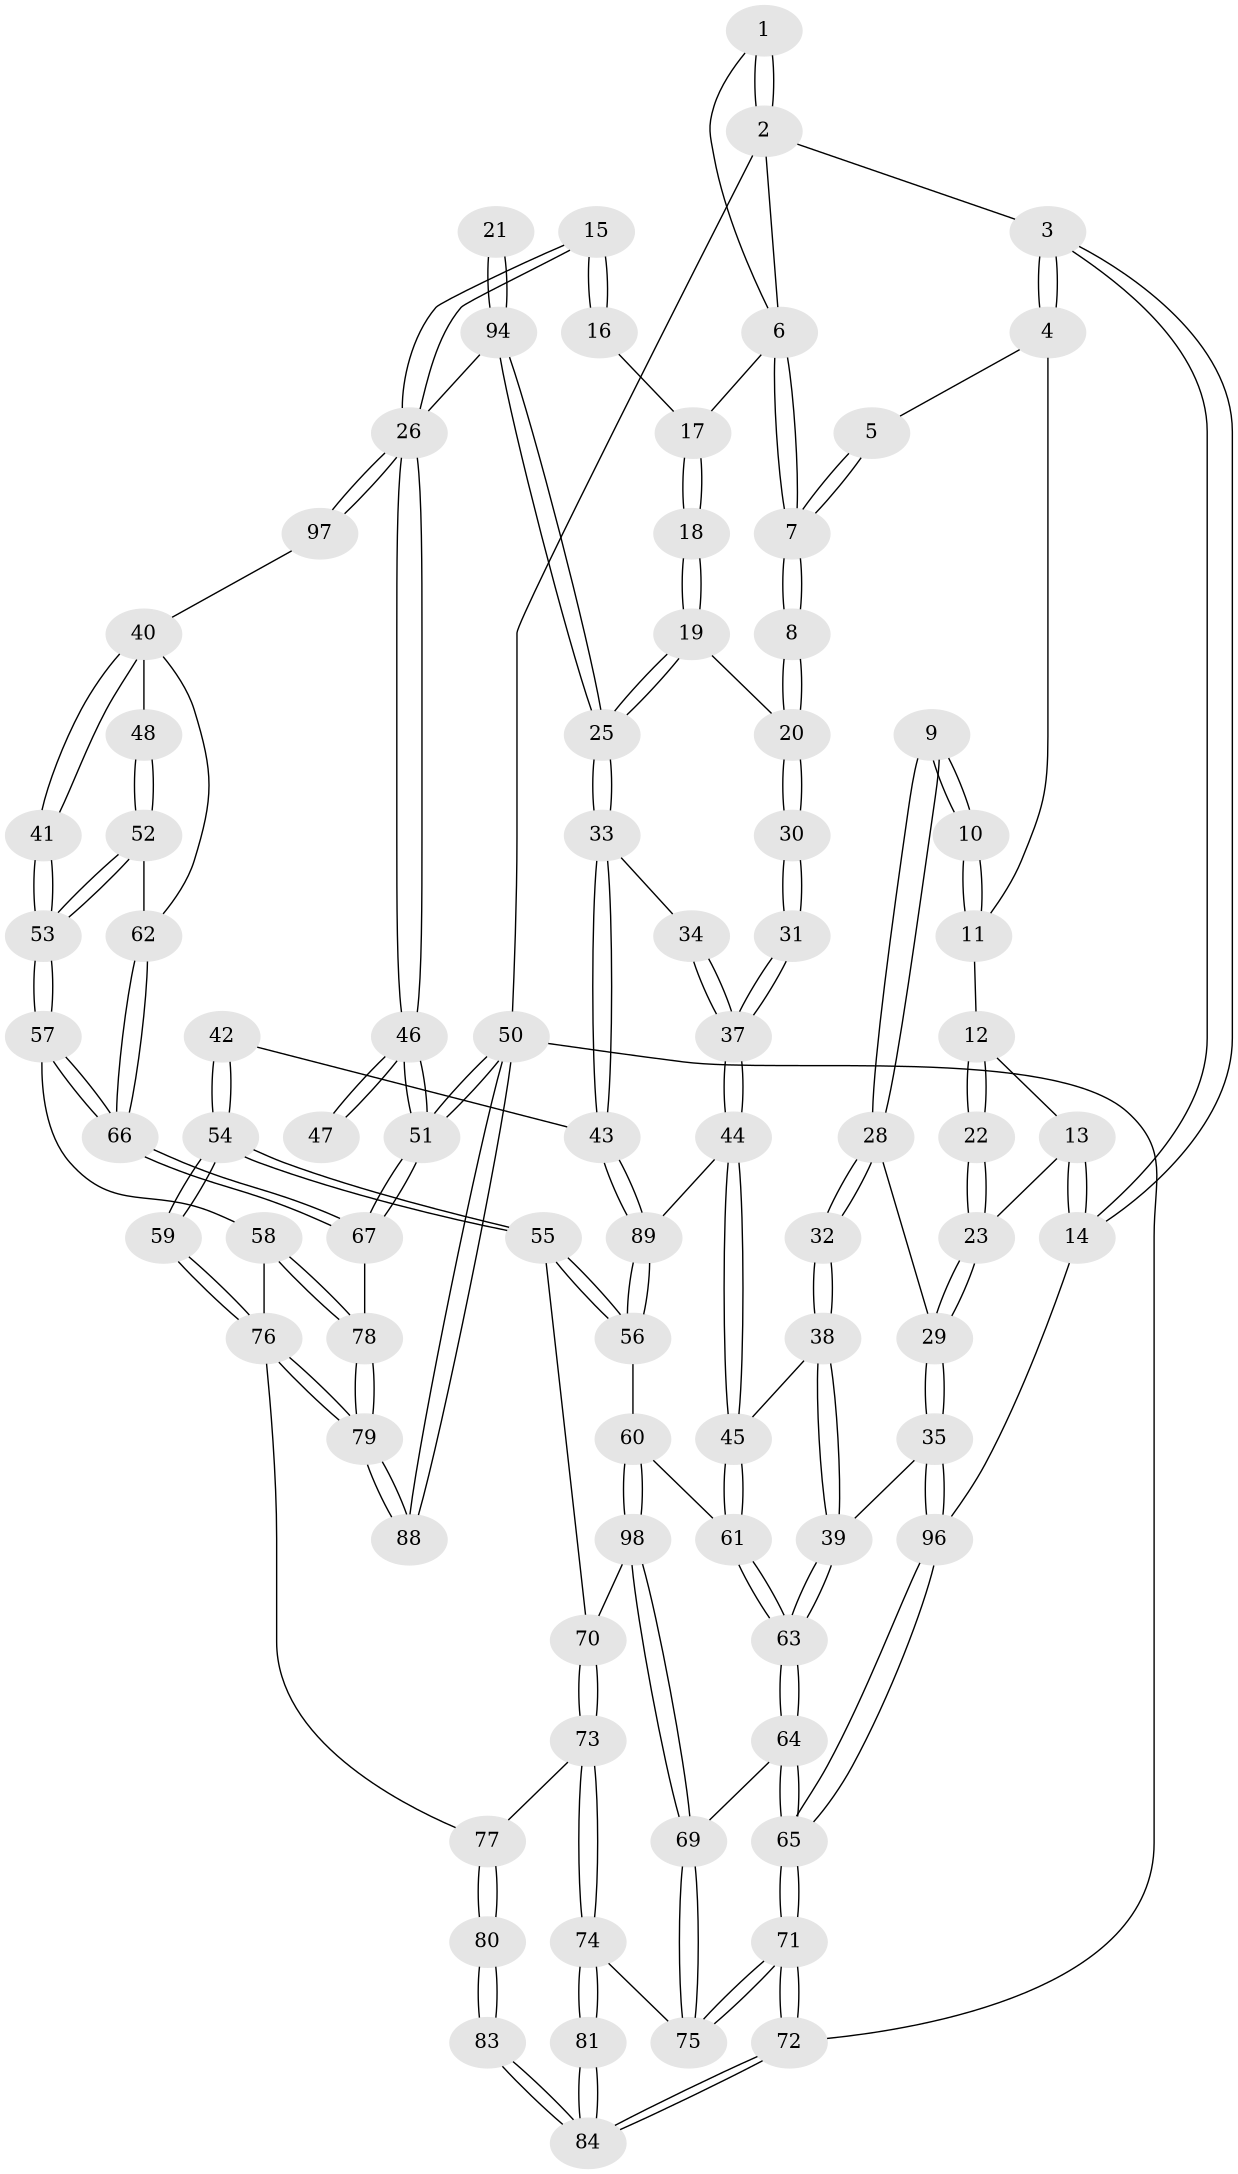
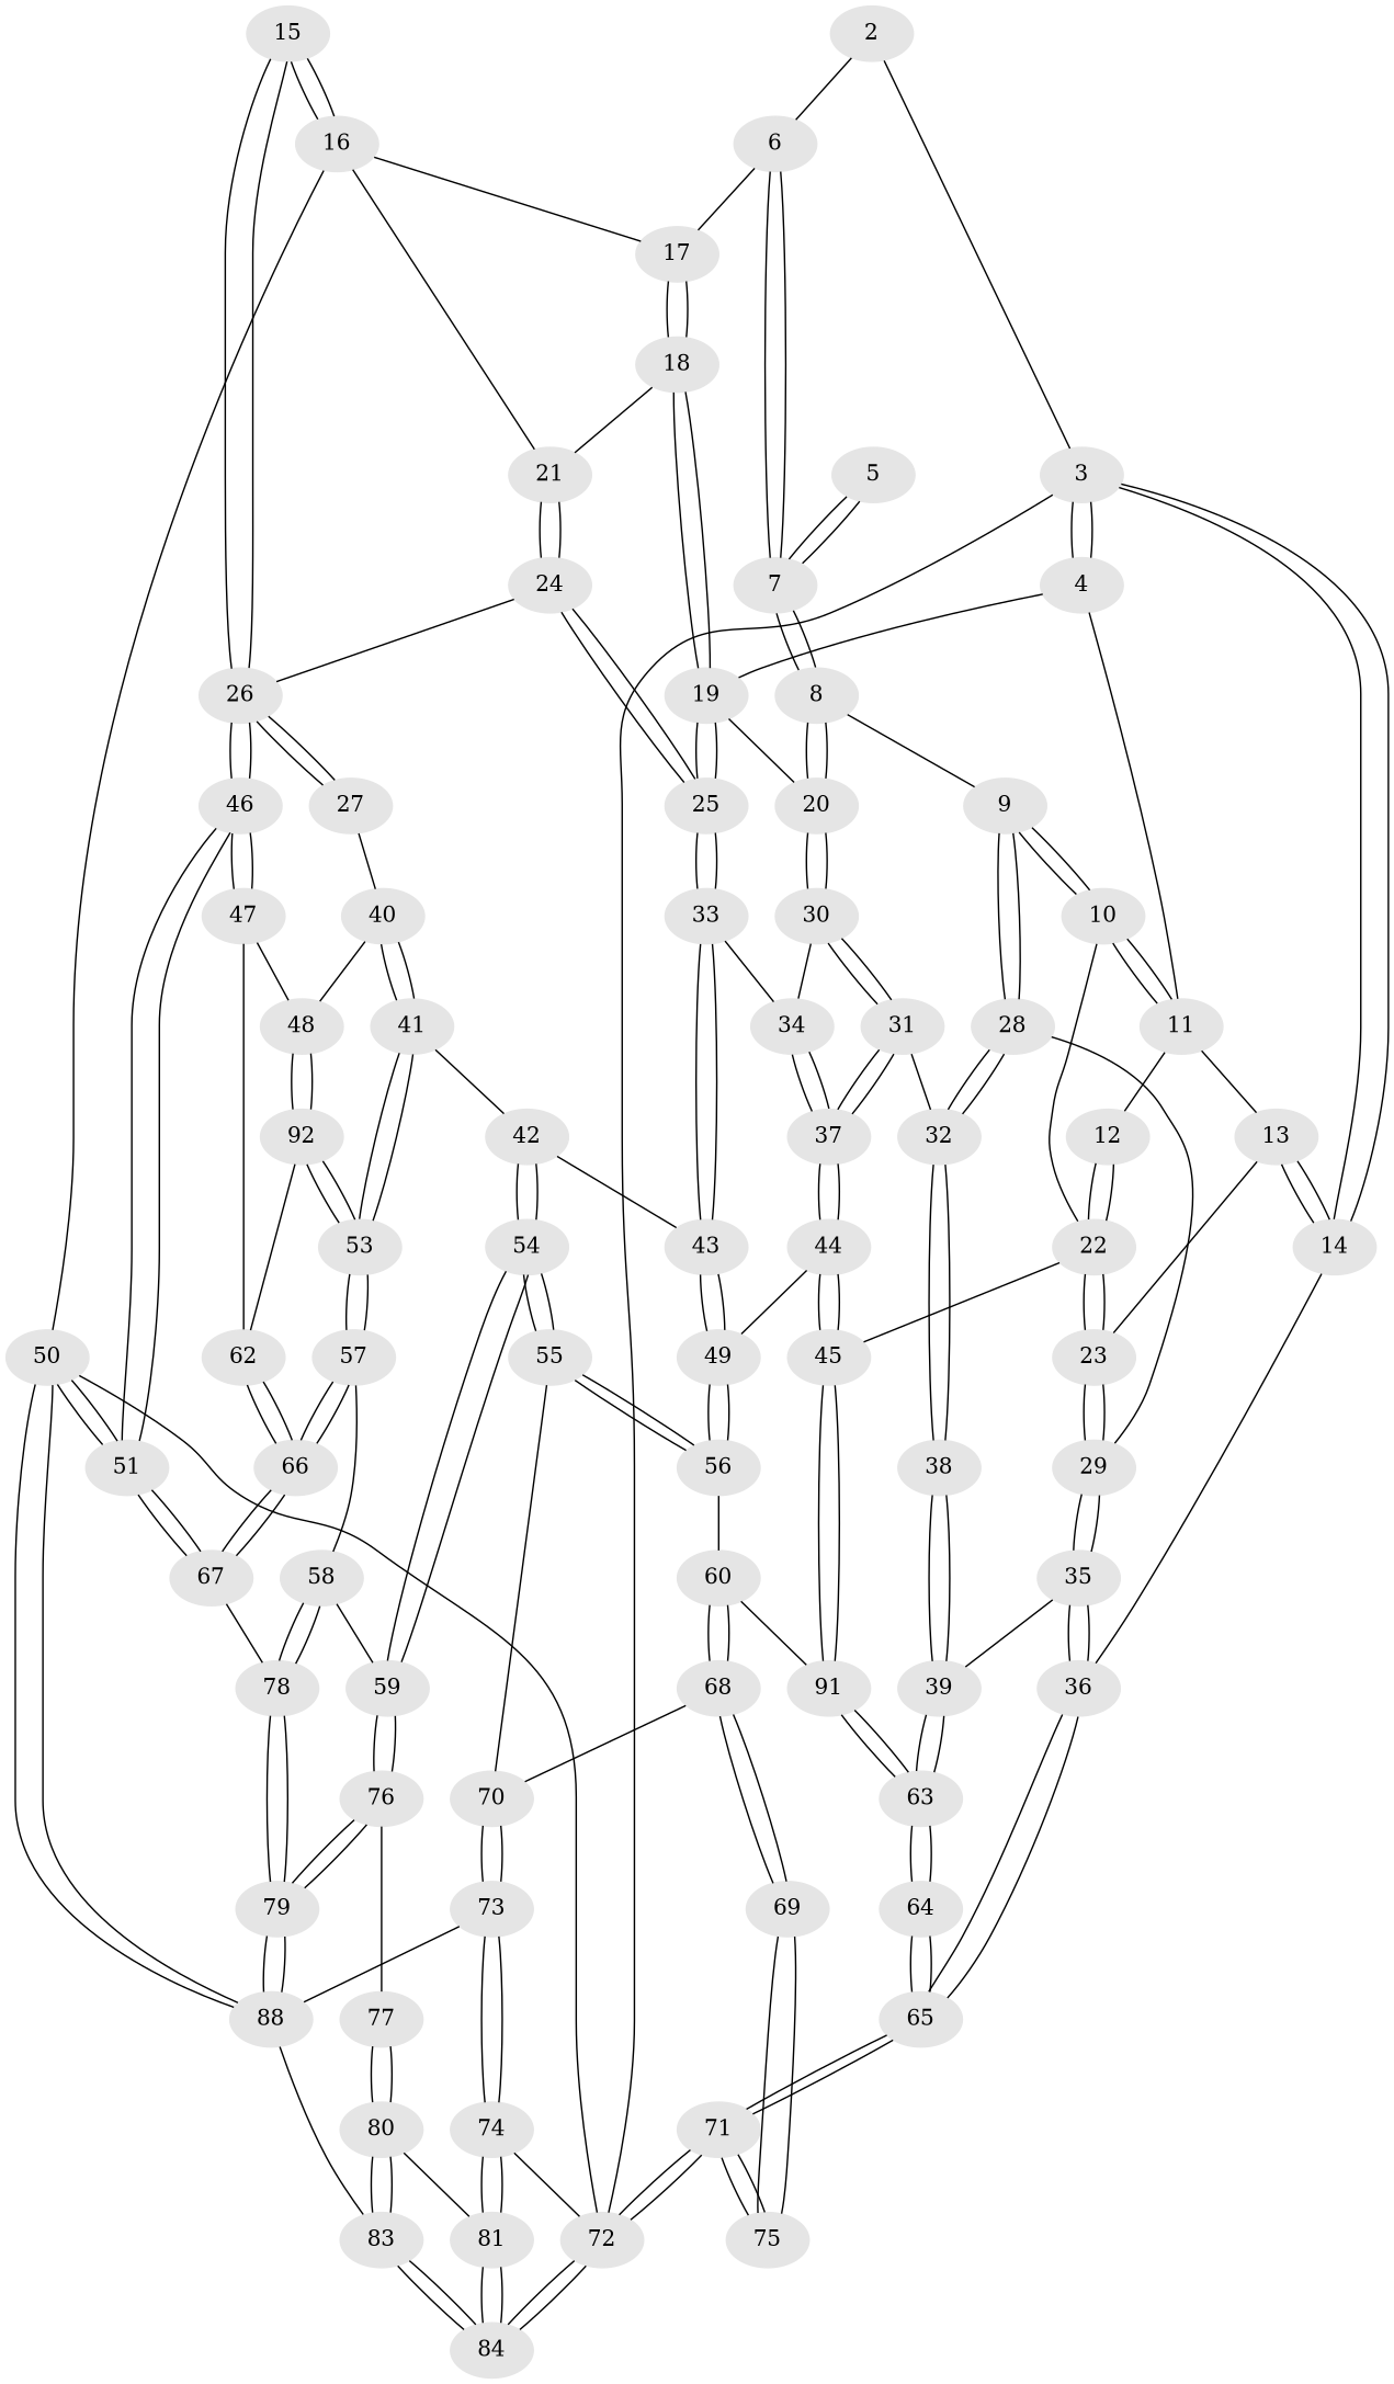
  graph {
    node [color=gray90 style=filled]
-   1
    2
    6
    3
    50
    7
    17
    4
    14
    72
    15
    16
    26
    51
    n15 [label=88]
    5
    11
-   36 [label=96]
+   36
    84
    12
    8
    18
    9
    20
    10
    28
    30
    22
    29
    32
    23
    13
    65
    21
-   27 [label=97]
+   27
    46
-   24 [label=94]
+   24
    19
    25
    33
    31
    34
    35
    40
    43
    47
    41
    48
    38
    39
    37
    44
    45
-   49 [label=89]
+   49
    63
    71
-   61
+   61 [label=91]
    64
    42
    53
-   52
+   52 [label=92]
    54
    57
    55
    59
    56
    62
    67
    66
    60
    83
    78
    58
    70
    76
    73
-   68 [label=98]
+   68
    79
    77
    69
    75
    74
    81
    80
-   1 -- 2
-   1 -- 2
-   1 -- 6
    2 -- 6
    2 -- 3
-   2 -- 50
+   16 -- 50
    6 -- 7
    6 -- 7
    6 -- 17
    3 -- 4
    3 -- 4
    3 -- 14
    3 -- 14
+   3 -- 72
    50 -- 72
    50 -- 51
    50 -- 51
    50 -- n15
    50 -- n15
    7 -- 8
    7 -- 8
    17 -- 18
    17 -- 18
-   4 -- 5
+   4 -- 19
    4 -- 11
    14 -- 36
    72 -- 84
    72 -- 84
    15 -- 16
    15 -- 16
    15 -- 26
    15 -- 26
    16 -- 17
+   16 -- 21
    26 -- 27
    26 -- 27
    26 -- 46
    26 -- 46
    51 -- 67
    51 -- 67
+   n15 -- 83
    5 -- 7
    5 -- 7
    11 -- 12
    36 -- 65
    36 -- 65
    12 -- 22
    12 -- 22
-   12 -- 13
+   11 -- 13
+   8 -- 9
    8 -- 20
    8 -- 20
+   18 -- 21
    18 -- 19
    18 -- 19
    9 -- 10
    9 -- 10
    9 -- 28
    9 -- 28
    20 -- 30
    20 -- 30
    10 -- 11
    10 -- 11
+   10 -- 22
    28 -- 29
    28 -- 32
    28 -- 32
    30 -- 31
    30 -- 31
+   30 -- 34
    22 -- 23
    22 -- 23
    29 -- 35
    29 -- 35
    32 -- 38
    32 -- 38
    23 -- 29
    23 -- 29
    13 -- 14
    13 -- 14
    13 -- 23
    65 -- 71
    65 -- 71
    21 -- 24
    21 -- 24
    27 -- 40
    46 -- 51
    46 -- 51
    46 -- 47
    46 -- 47
    24 -- 26
    24 -- 25
    24 -- 25
    19 -- 20
    19 -- 25
    19 -- 25
    25 -- 33
    25 -- 33
    33 -- 34
    33 -- 43
    33 -- 43
+   31 -- 32
    31 -- 37
    31 -- 37
    34 -- 37
    34 -- 37
    35 -- 36
    35 -- 36
    35 -- 39
    40 -- 41
    40 -- 41
    40 -- 48
    43 -- 49
    43 -- 49
-   40 -- 62
+   47 -- 48
+   47 -- 62
+   41 -- 42
    41 -- 53
    41 -- 53
    48 -- 52
    48 -- 52
    38 -- 39
    38 -- 39
-   38 -- 45
+   22 -- 45
    39 -- 63
    39 -- 63
    37 -- 44
    37 -- 44
    44 -- 45
    44 -- 45
    44 -- 49
    45 -- 61
    45 -- 61
    49 -- 56
    49 -- 56
    63 -- 64
    63 -- 64
    71 -- 72
    71 -- 72
    71 -- 75
    71 -- 75
    61 -- 63
    61 -- 63
    64 -- 65
    64 -- 65
-   64 -- 69
    42 -- 43
    42 -- 54
    42 -- 54
    53 -- 57
    53 -- 57
    52 -- 53
    52 -- 53
    52 -- 62
    54 -- 55
    54 -- 55
    54 -- 59
    54 -- 59
    57 -- 66
    57 -- 66
    57 -- 58
    55 -- 56
    55 -- 56
    55 -- 70
    59 -- 76
    59 -- 76
    56 -- 60
    62 -- 66
    62 -- 66
    67 -- 78
    66 -- 67
    66 -- 67
    60 -- 61
    60 -- 68
    60 -- 68
    83 -- 84
    83 -- 84
    78 -- 79
    78 -- 79
-   58 -- 76
+   58 -- 59
    58 -- 78
    58 -- 78
    70 -- 73
    70 -- 73
    76 -- 79
    76 -- 79
    76 -- 77
-   73 -- 77
+   73 -- n15
    73 -- 74
    73 -- 74
    68 -- 70
    68 -- 69
    68 -- 69
    79 -- n15
    79 -- n15
    77 -- 80
    77 -- 80
    69 -- 75
    69 -- 75
-   74 -- 75
+   74 -- 72
    74 -- 81
    74 -- 81
    81 -- 84
    81 -- 84
    80 -- 83
    80 -- 83
+   80 -- 81
  }
